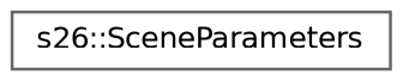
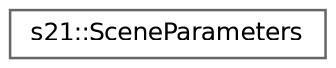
  digraph {
    rankdir=LR
-   n1 [color=grey40 fillcolor=white fontname=Helvetica fontsize=10 height=0.2 label="s26::SceneParameters" shape=box style=filled width=0.4]
+   n1 [color=grey40 fillcolor=white fontname=Helvetica fontsize=10 height=0.2 label="s21::SceneParameters" shape=box style=filled width=0.4]
  }
